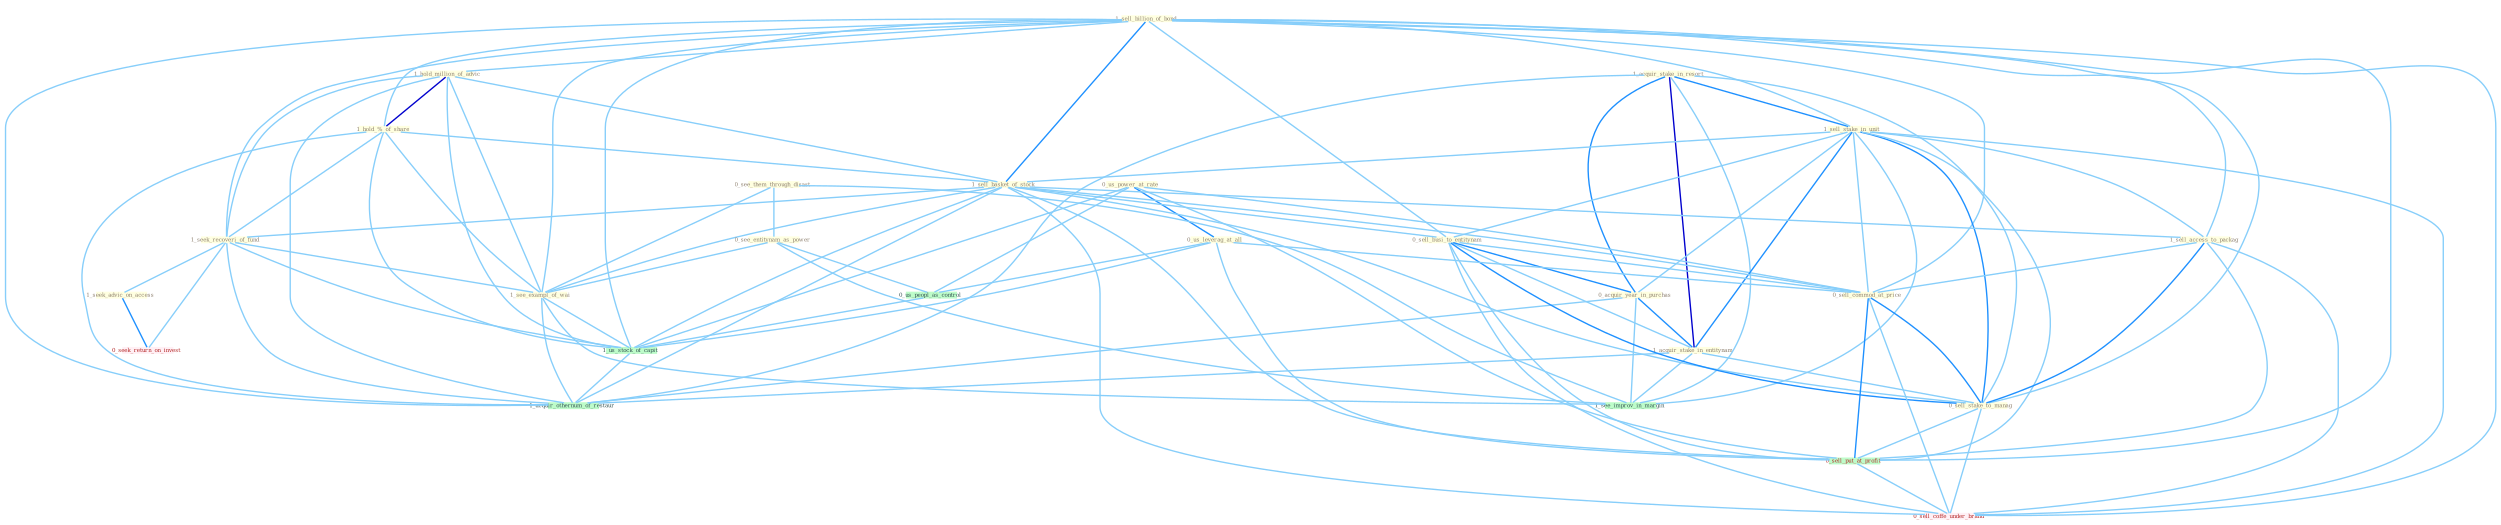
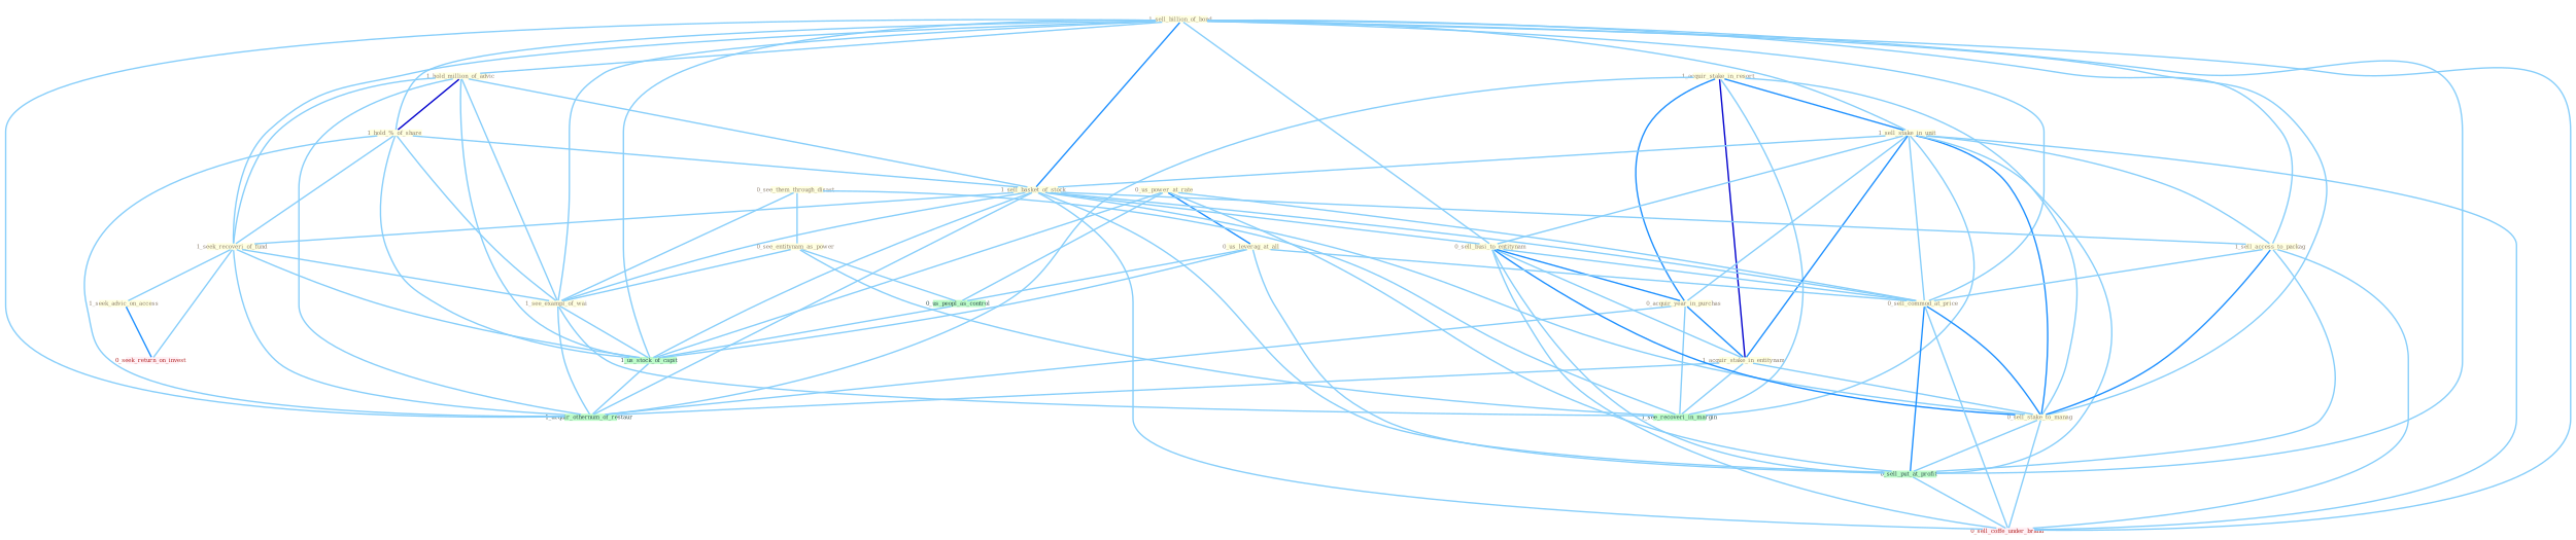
  graph {
    node [color="#ffffe0" fixedsize=true fontcolor="#8b7d6b" fontsize=4 shape=polygon style=filled]
    edge [color="#87cefa" w=1]
    "1_acquir_stake_in_resort " [height=.06 width=.5]
    "1_sell_billion_of_bond " [height=.06 width=.5]
    n3 [height=.06 label="1_hold_million_of_advic" width=.5]
    "0_us_power_at_rate " [height=.06 width=.5]
    "1_hold_%_of_share " [height=.06 width=.5]
    "1_sell_stake_in_unit " [height=.06 width=.5]
    "1_sell_basket_of_stock " [height=.06 width=.5]
    "0_acquir_year_in_purchas " [height=.06 width=.5]
    "0_see_them_through_disast " [height=.06 width=.5]
    "1_acquir_stake_in_entitynam " [height=.06 width=.5]
    "0_sell_busi_to_entitynam " [height=.06 width=.5]
    "1_sell_access_to_packag " [height=.06 width=.5]
    "0_us_leverag_at_all " [height=.06 width=.5]
    "1_seek_recoveri_of_fund " [height=.06 width=.5]
    "0_see_entitynam_as_power " [height=.06 width=.5]
    "1_seek_advic_on_access " [height=.06 width=.5]
    "1_see_exampl_of_wai " [height=.06 width=.5]
    "0_sell_commod_at_price " [height=.06 width=.5]
    "0_sell_stake_to_manag " [height=.06 width=.5]
    "0_seek_return_on_invest " [color="#fff0f5" fontcolor="#b22222" height=.06 width=.5]
    "0_sell_coffe_under_brand " [color="#fff0f5" fontcolor="#b22222" height=.06 width=.5]
-   "1_see_improv_in_margin " [color="#BDFCC9" fontcolor="#2f4f4f" height=.06 width=.5]
+   "1_see_improv_in_margin " [color="#BDFCC9" fontcolor="#2f4f4f" height=.06 width=.5 label="1_see_recoveri_in_margin"]
    "1_acquir_othernum_of_restaur " [color="#BDFCC9" fontcolor="#2f4f4f" height=.06 width=.5]
-   "0_sell_put_at_profit " [color="#BDFCC9" fontcolor="#b22222" height=.06 width=.5]
+   "0_sell_put_at_profit " [color="#BDFCC9" fontcolor="#2f4f4f" height=.06 width=.5]
    "1_us_stock_of_capit " [color="#BDFCC9" fontcolor="#2f4f4f" height=.06 width=.5]
    "0_us_peopl_as_control " [color="#BDFCC9" fontcolor="#2f4f4f" height=.06 width=.5]
    subgraph sub_1 {
      "1_acquir_stake_in_resort "
      "1_sell_billion_of_bond "
      n3
      "0_us_power_at_rate "
      "1_hold_%_of_share "
      "1_sell_stake_in_unit "
      "1_sell_basket_of_stock "
      "0_acquir_year_in_purchas "
      "0_see_them_through_disast "
      "1_acquir_stake_in_entitynam "
      "0_sell_busi_to_entitynam "
      "1_sell_access_to_packag "
      "0_us_leverag_at_all "
      "1_seek_recoveri_of_fund "
      "0_see_entitynam_as_power "
      "1_seek_advic_on_access "
      "1_see_exampl_of_wai "
      "0_sell_commod_at_price "
      "0_sell_stake_to_manag "
    }
    subgraph sub_2 {
      "0_seek_return_on_invest "
      "0_sell_coffe_under_brand "
    }
    "1_acquir_stake_in_resort " -- "1_sell_stake_in_unit " [color="#1e90ff" w=2]
    "1_acquir_stake_in_resort " -- "0_acquir_year_in_purchas " [color="#1e90ff" w=2]
    "1_acquir_stake_in_resort " -- "1_acquir_stake_in_entitynam " [color="#0000cd" w=3]
    "1_acquir_stake_in_resort " -- "0_sell_stake_to_manag "
    "1_acquir_stake_in_resort " -- "1_see_improv_in_margin "
    "1_acquir_stake_in_resort " -- "1_acquir_othernum_of_restaur "
    "1_sell_billion_of_bond " -- n3
    "1_sell_billion_of_bond " -- "1_hold_%_of_share "
    "1_sell_billion_of_bond " -- "1_sell_stake_in_unit "
    "1_sell_billion_of_bond " -- "1_sell_basket_of_stock " [color="#1e90ff" w=2]
    "1_sell_billion_of_bond " -- "0_sell_busi_to_entitynam "
    "1_sell_billion_of_bond " -- "1_sell_access_to_packag "
    "1_sell_billion_of_bond " -- "1_seek_recoveri_of_fund "
    "1_sell_billion_of_bond " -- "1_see_exampl_of_wai "
    "1_sell_billion_of_bond " -- "0_sell_commod_at_price "
    "1_sell_billion_of_bond " -- "0_sell_stake_to_manag "
    "1_sell_billion_of_bond " -- "0_sell_coffe_under_brand "
    "1_sell_billion_of_bond " -- "1_acquir_othernum_of_restaur "
    "1_sell_billion_of_bond " -- "0_sell_put_at_profit "
    "1_sell_billion_of_bond " -- "1_us_stock_of_capit "
    n3 -- "1_hold_%_of_share " [color="#0000cd" w=3]
    n3 -- "1_sell_basket_of_stock "
    n3 -- "1_seek_recoveri_of_fund "
    n3 -- "1_see_exampl_of_wai "
    n3 -- "1_acquir_othernum_of_restaur "
    n3 -- "1_us_stock_of_capit "
    "0_us_power_at_rate " -- "0_us_leverag_at_all " [color="#1e90ff" w=2]
    "0_us_power_at_rate " -- "0_sell_commod_at_price "
    "0_us_power_at_rate " -- "0_sell_put_at_profit "
    "0_us_power_at_rate " -- "1_us_stock_of_capit "
    "0_us_power_at_rate " -- "0_us_peopl_as_control "
    "1_hold_%_of_share " -- "1_sell_basket_of_stock "
    "1_hold_%_of_share " -- "1_seek_recoveri_of_fund "
    "1_hold_%_of_share " -- "1_see_exampl_of_wai "
    "1_hold_%_of_share " -- "1_acquir_othernum_of_restaur "
    "1_hold_%_of_share " -- "1_us_stock_of_capit "
    "1_sell_stake_in_unit " -- "1_sell_basket_of_stock "
    "1_sell_stake_in_unit " -- "0_acquir_year_in_purchas "
    "1_sell_stake_in_unit " -- "1_acquir_stake_in_entitynam " [color="#1e90ff" w=2]
    "1_sell_stake_in_unit " -- "0_sell_busi_to_entitynam "
    "1_sell_stake_in_unit " -- "1_sell_access_to_packag "
    "1_sell_stake_in_unit " -- "0_sell_commod_at_price "
    "1_sell_stake_in_unit " -- "0_sell_stake_to_manag " [color="#1e90ff" w=2]
    "1_sell_stake_in_unit " -- "0_sell_coffe_under_brand "
    "1_sell_stake_in_unit " -- "1_see_improv_in_margin "
    "1_sell_stake_in_unit " -- "0_sell_put_at_profit "
    "1_sell_basket_of_stock " -- "0_sell_busi_to_entitynam "
    "1_sell_basket_of_stock " -- "1_sell_access_to_packag "
    "1_sell_basket_of_stock " -- "1_seek_recoveri_of_fund "
    "1_sell_basket_of_stock " -- "1_see_exampl_of_wai "
    "1_sell_basket_of_stock " -- "0_sell_commod_at_price "
    "1_sell_basket_of_stock " -- "0_sell_stake_to_manag "
    "1_sell_basket_of_stock " -- "0_sell_coffe_under_brand "
    "1_sell_basket_of_stock " -- "1_acquir_othernum_of_restaur "
    "1_sell_basket_of_stock " -- "0_sell_put_at_profit "
    "1_sell_basket_of_stock " -- "1_us_stock_of_capit "
    "0_acquir_year_in_purchas " -- "1_acquir_stake_in_entitynam " [color="#1e90ff" w=2]
    "0_acquir_year_in_purchas " -- "1_see_improv_in_margin "
    "0_acquir_year_in_purchas " -- "1_acquir_othernum_of_restaur "
    "0_see_them_through_disast " -- "0_see_entitynam_as_power "
    "0_see_them_through_disast " -- "1_see_exampl_of_wai "
    "0_see_them_through_disast " -- "1_see_improv_in_margin "
    "1_acquir_stake_in_entitynam " -- "0_sell_busi_to_entitynam "
    "1_acquir_stake_in_entitynam " -- "0_sell_stake_to_manag "
    "1_acquir_stake_in_entitynam " -- "1_see_improv_in_margin "
    "1_acquir_stake_in_entitynam " -- "1_acquir_othernum_of_restaur "
    "0_sell_busi_to_entitynam " -- "0_acquir_year_in_purchas " [color="#1e90ff" w=2]
    "0_sell_busi_to_entitynam " -- "0_sell_commod_at_price "
    "0_sell_busi_to_entitynam " -- "0_sell_stake_to_manag " [color="#1e90ff" w=2]
    "0_sell_busi_to_entitynam " -- "0_sell_coffe_under_brand "
    "0_sell_busi_to_entitynam " -- "0_sell_put_at_profit "
    "1_sell_access_to_packag " -- "0_sell_commod_at_price "
    "1_sell_access_to_packag " -- "0_sell_stake_to_manag " [color="#1e90ff" w=2]
    "1_sell_access_to_packag " -- "0_sell_coffe_under_brand "
    "1_sell_access_to_packag " -- "0_sell_put_at_profit "
    "0_us_leverag_at_all " -- "0_sell_commod_at_price "
    "0_us_leverag_at_all " -- "0_sell_put_at_profit "
    "0_us_leverag_at_all " -- "1_us_stock_of_capit "
    "0_us_leverag_at_all " -- "0_us_peopl_as_control "
    "1_seek_recoveri_of_fund " -- "1_seek_advic_on_access "
    "1_seek_recoveri_of_fund " -- "1_see_exampl_of_wai "
    "1_seek_recoveri_of_fund " -- "0_seek_return_on_invest "
    "1_seek_recoveri_of_fund " -- "1_acquir_othernum_of_restaur "
    "1_seek_recoveri_of_fund " -- "1_us_stock_of_capit "
    "0_see_entitynam_as_power " -- "1_see_exampl_of_wai "
    "0_see_entitynam_as_power " -- "1_see_improv_in_margin "
    "0_see_entitynam_as_power " -- "0_us_peopl_as_control "
    "1_seek_advic_on_access " -- "0_seek_return_on_invest " [color="#1e90ff" w=2]
    "1_see_exampl_of_wai " -- "1_see_improv_in_margin "
    "1_see_exampl_of_wai " -- "1_acquir_othernum_of_restaur "
    "1_see_exampl_of_wai " -- "1_us_stock_of_capit "
    "0_sell_commod_at_price " -- "0_sell_stake_to_manag " [color="#1e90ff"]
    "0_sell_commod_at_price " -- "0_sell_coffe_under_brand "
    "0_sell_commod_at_price " -- "0_sell_put_at_profit " [color="#1e90ff" w=2]
    "0_sell_stake_to_manag " -- "0_sell_coffe_under_brand "
    "0_sell_stake_to_manag " -- "0_sell_put_at_profit "
    "0_sell_put_at_profit " -- "0_sell_coffe_under_brand "
    "1_us_stock_of_capit " -- "1_acquir_othernum_of_restaur "
    "0_us_peopl_as_control " -- "1_us_stock_of_capit "
  }
